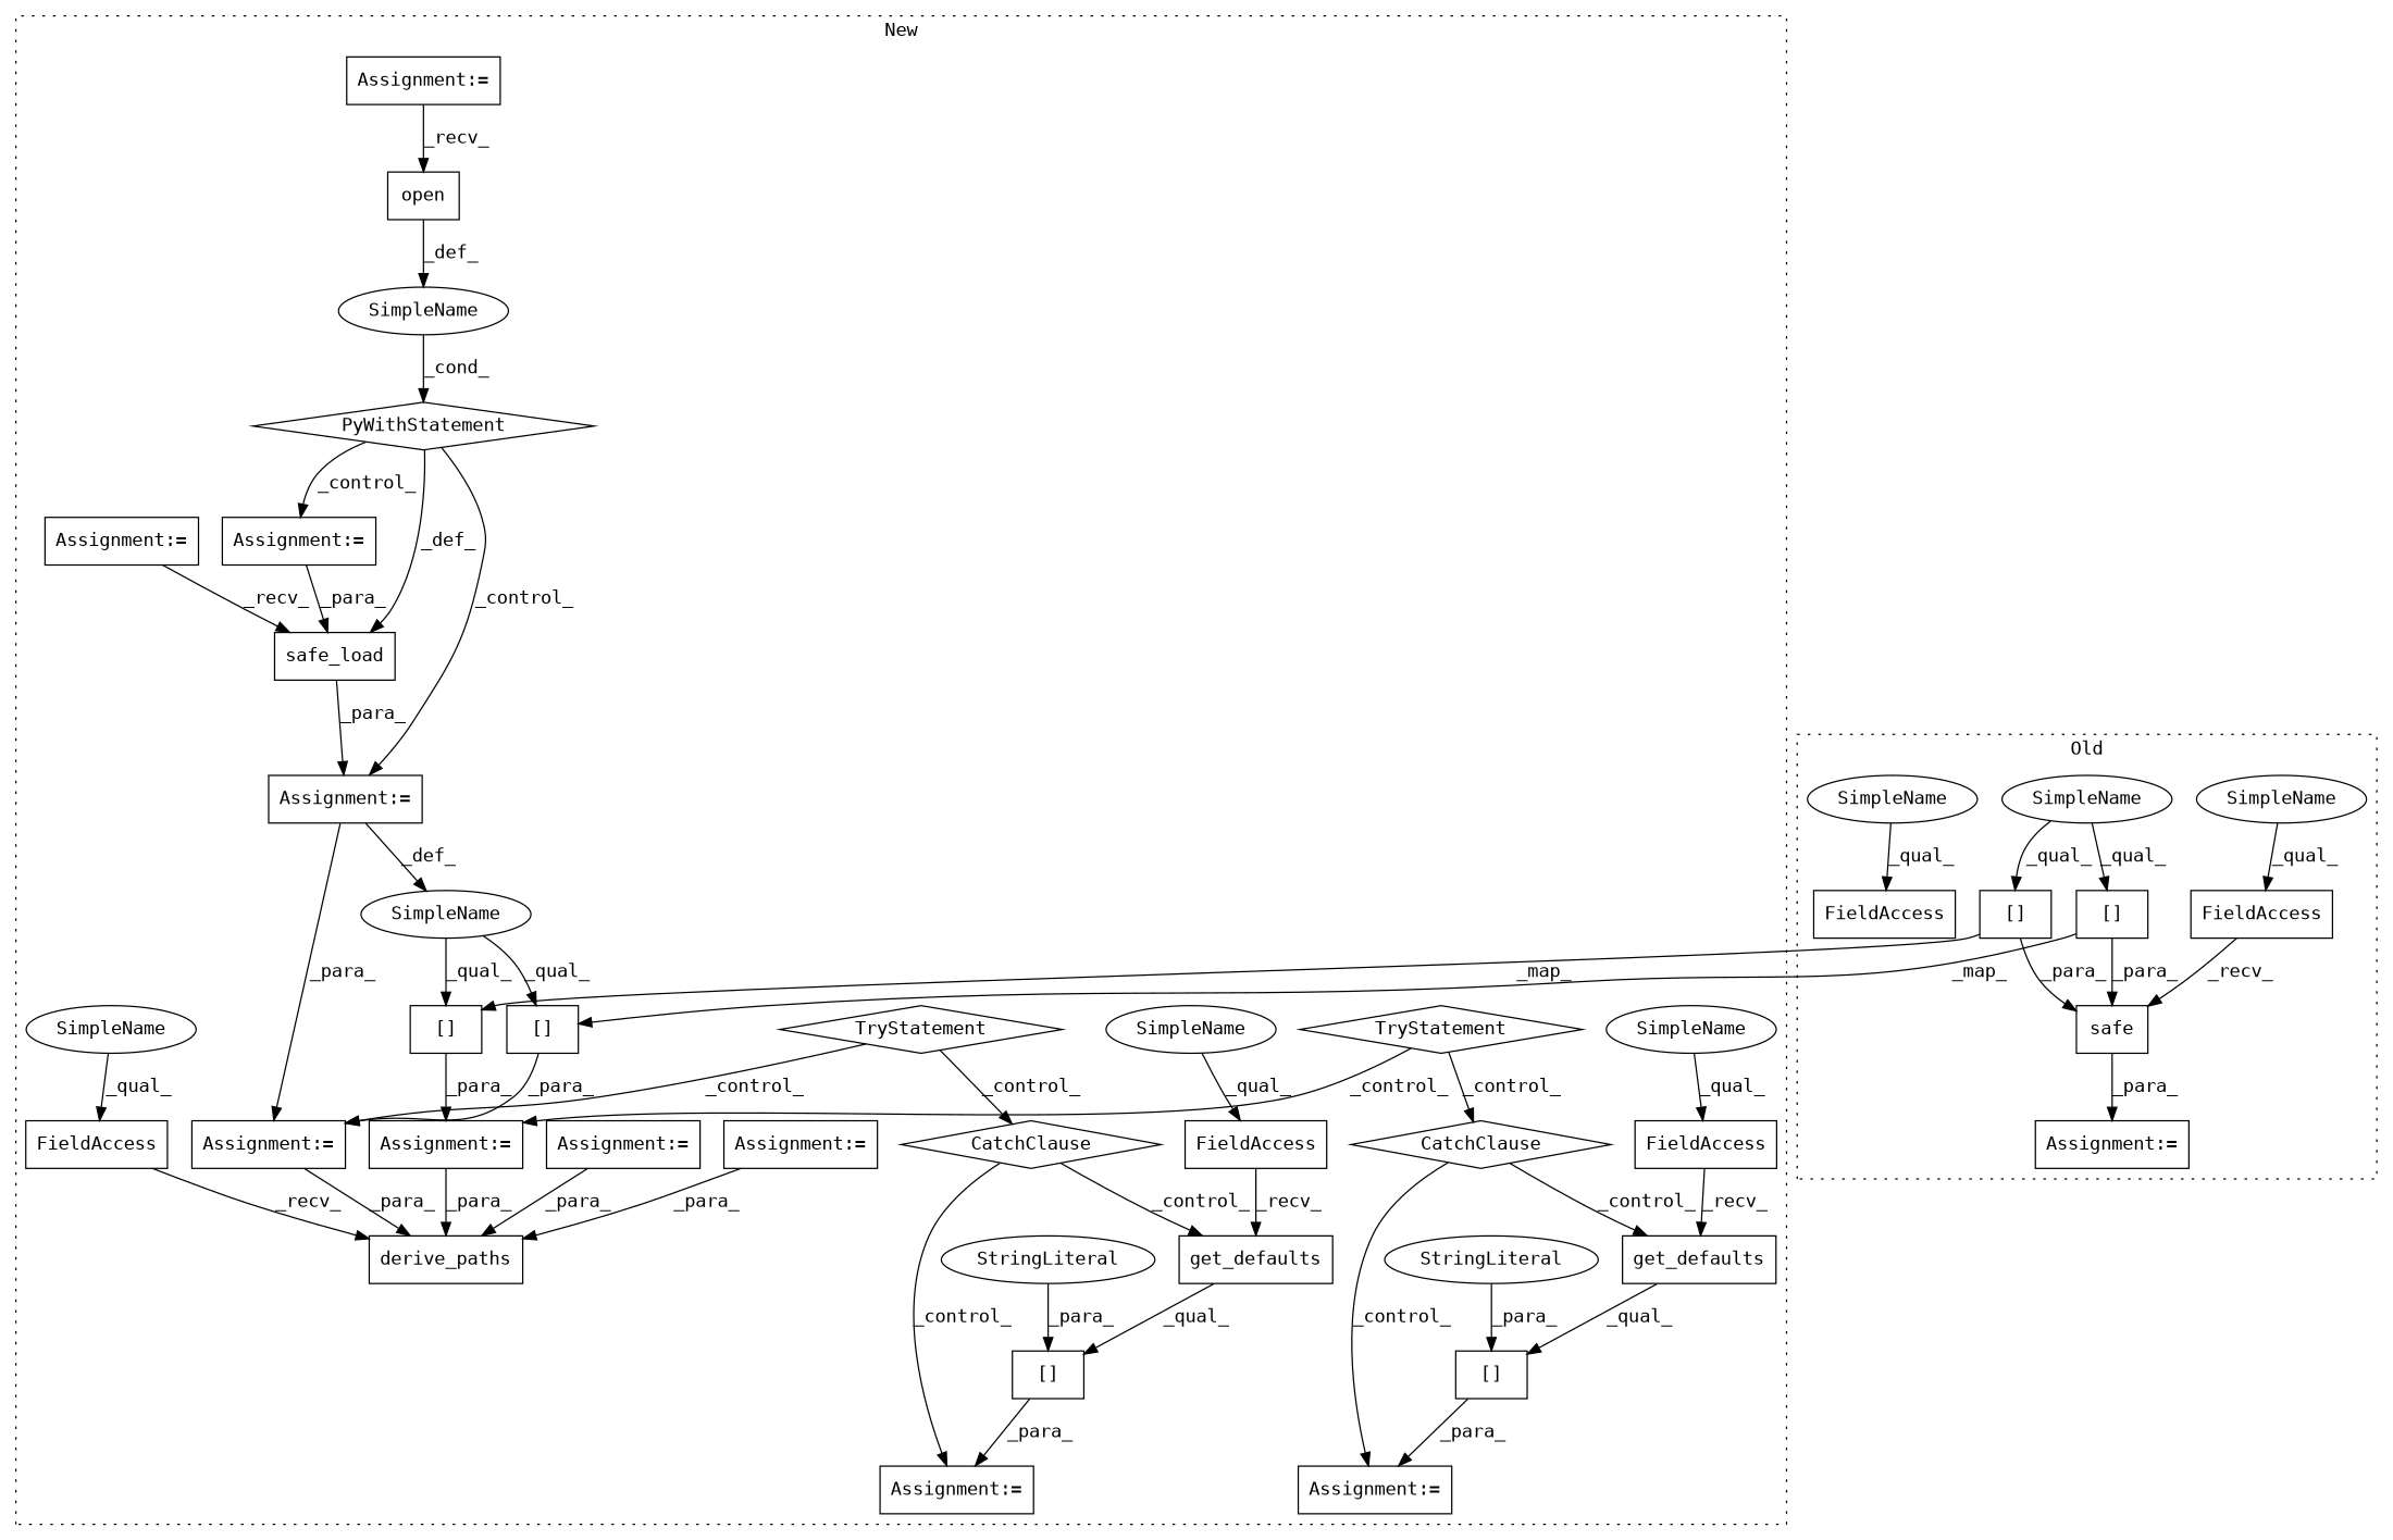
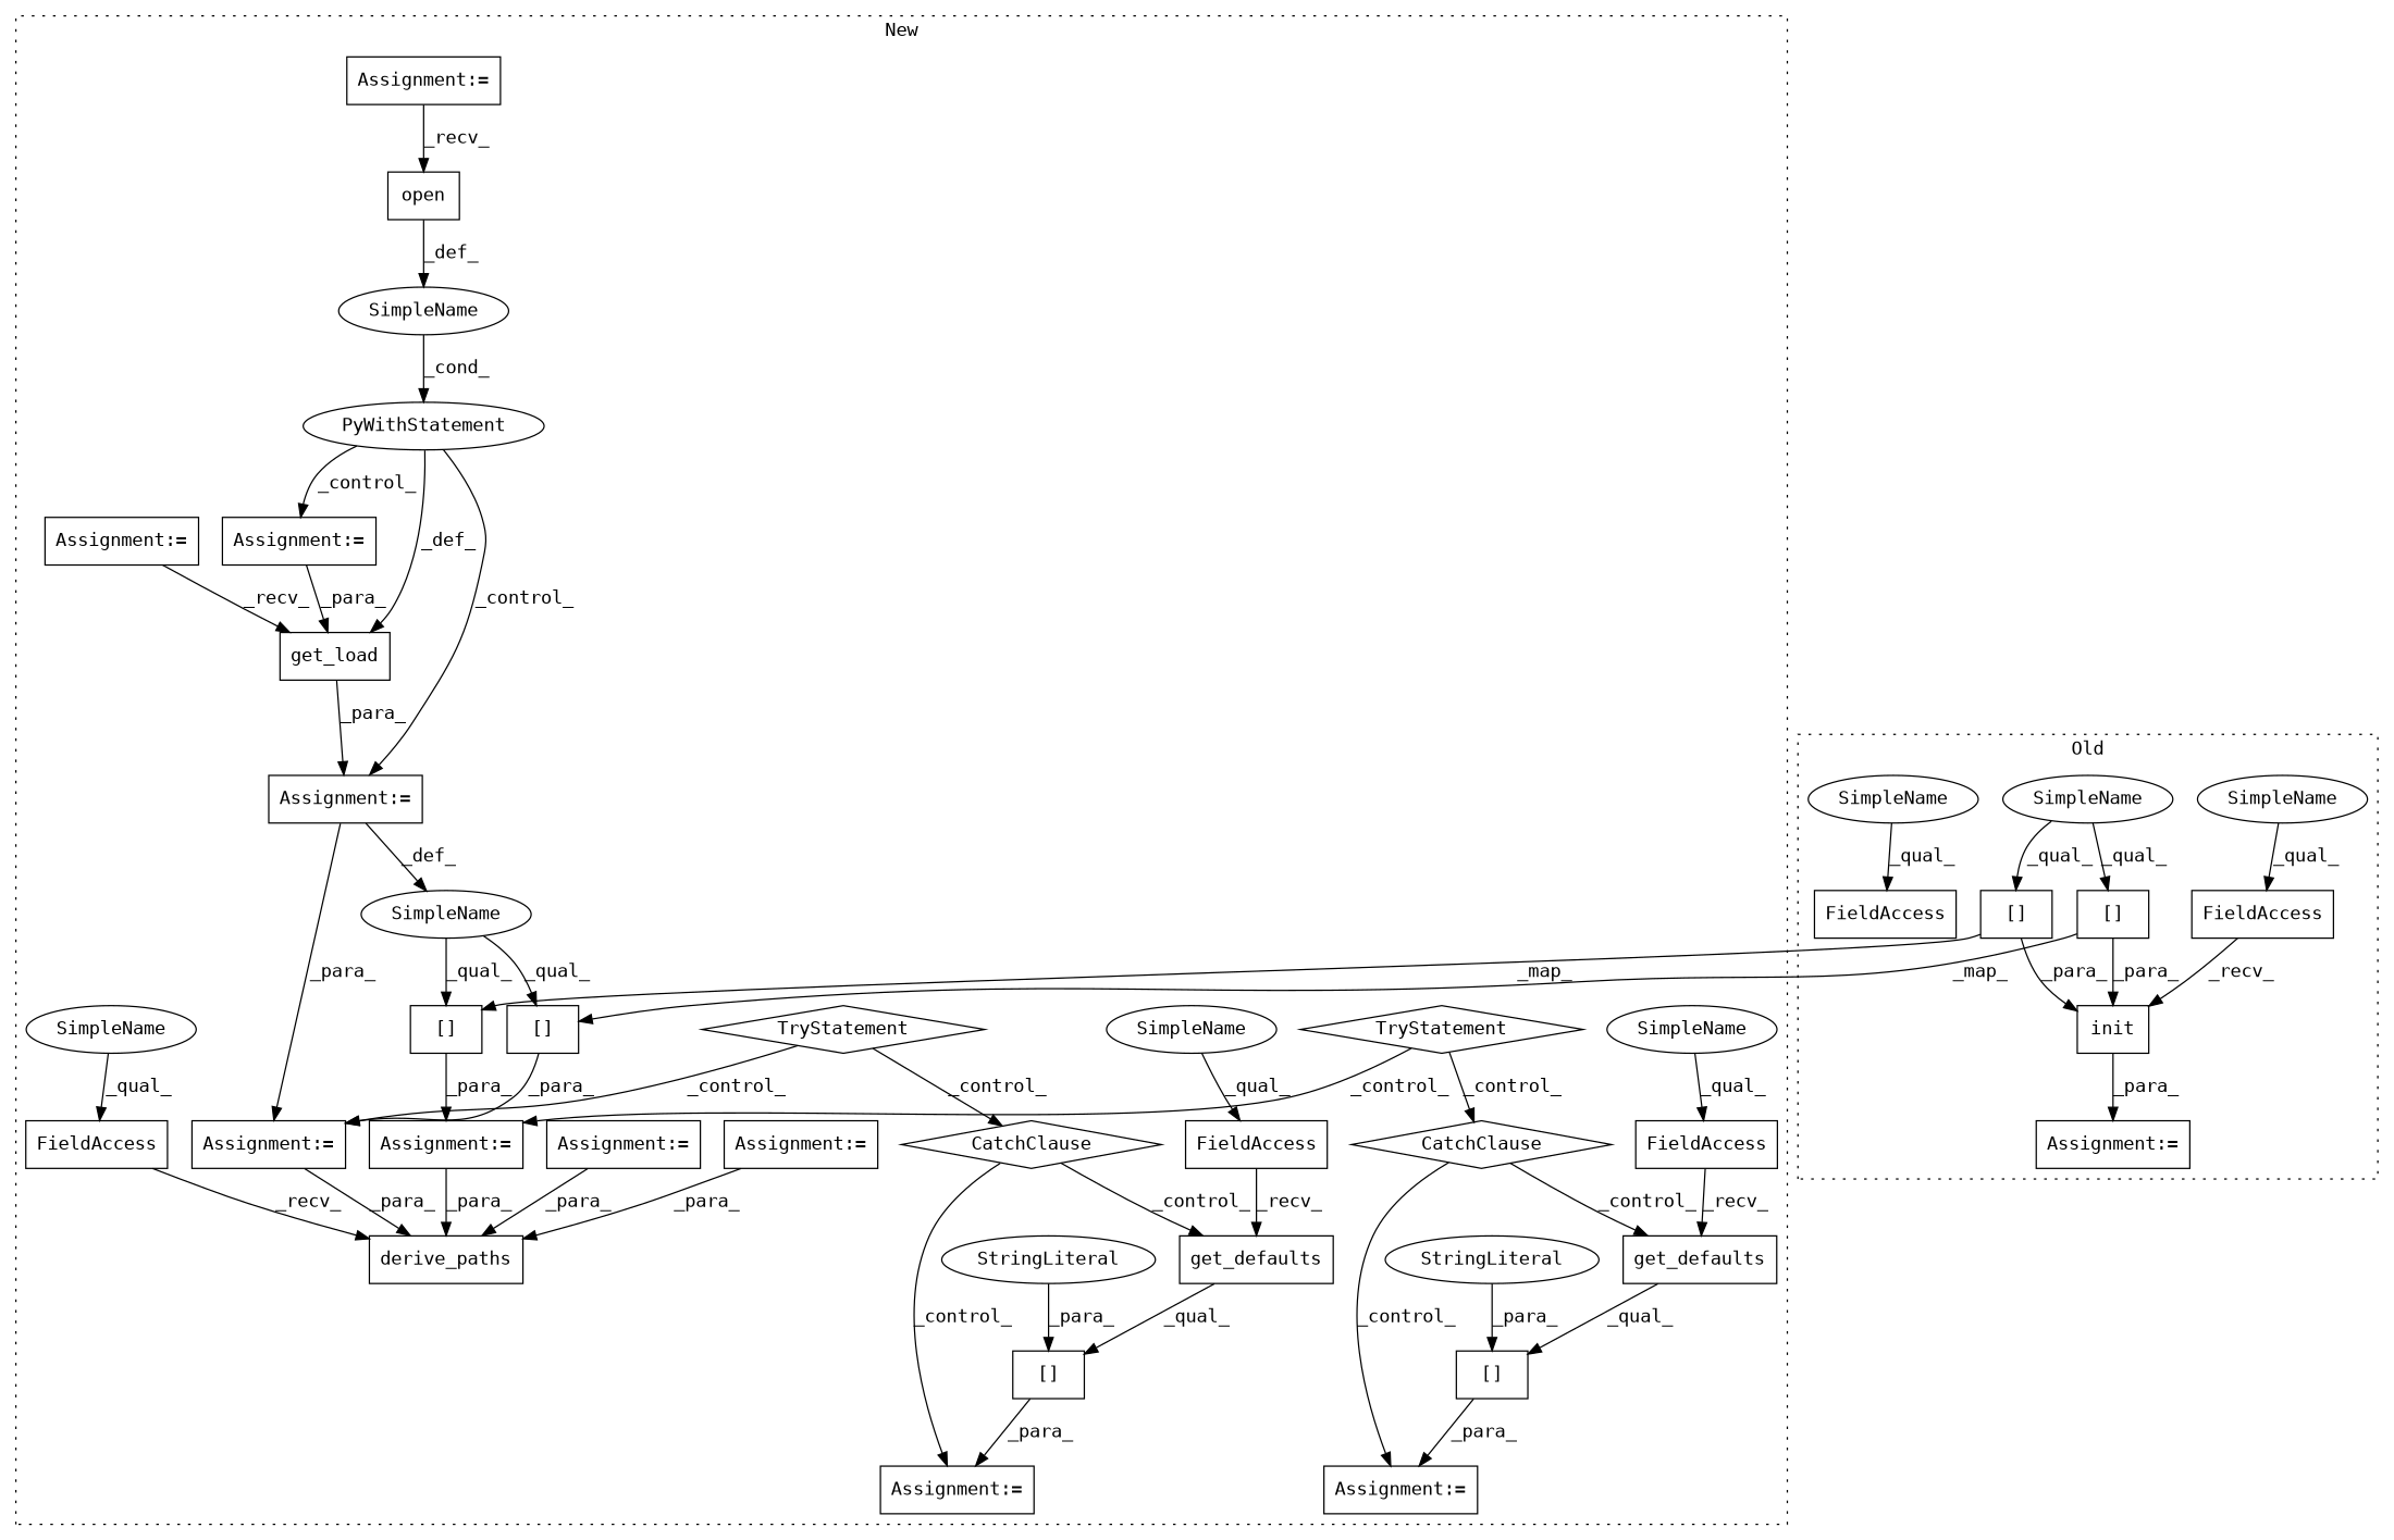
  digraph {
    fontname="DejaVu Sans Mono"
    node [a=7 fontname="DejaVu Sans Mono" l=4 s=1070 shape=box]
    edge [fontname="DejaVu Sans Mono"]
-   n1 [a=32 l="5,1" label=safe s="1084,1143"]
+   n1 [a=32 l="5,1" label=init s="1084,1143"]
    n2 [a=22 l=13 label=FieldAccess]
    n3 [l=1 label="Assignment:=" s=1069]
    n4 [a=2 l="16,1" label="[]" s="1116,1142"]
    n5 [a=2 l="16,1" label="[]" s="1089,1114"]
    n6 [a=42 l=15 label=SimpleName s=980 shape=ellipse]
    n7 [a=22 l=13 label=FieldAccess s=996]
    n8 [a=42 label=SimpleName s=996 shape=ellipse]
    n9 [a=42 label=SimpleName shape=ellipse]
    n10 [a=2 l="30,1" label="[]" s="1467,1507"]
    n11 [a=45 l=10 label=StringLiteral s=1497 shape=ellipse]
    n12 [a=32 l=14 label=get_defaults s=1482]
    n13 [a=22 l=14 label=FieldAccess s=1467]
    n14 [a=12 l="11,2" label=CatchClause s="1417,1448" shape=diamond]
    n15 [a=54 label=TryStatement s=1360 shape=diamond]
    n16 [l=1 label="Assignment:=" s=1466]
    n17 [l=1 label="Assignment:=" s=1380]
    n18 [a=2 l="16,1" label="[]" s="1381,1407"]
    n19 [a=42 l=15 label=SimpleName s=1159 shape=ellipse]
    n20 [a=2 l="16,1" label="[]" s="1224,1249"]
-   n21 [a=32 l="10,1" label=safe_load s="1180,1191"]
+   n21 [a=32 l="10,1" label=get_load s="1180,1191"]
    n22 [a=42 label=SimpleName shape=ellipse l="" s=""]
-   n23 [a=104 l="10,2" label=PyWithStatement s="1081,1130" shape=diamond]
+   n23 [a=104 l="10,2" label=PyWithStatement s="1081,1130" shape=ellipse]
    n24 [l=1 label="Assignment:=" s=1150]
    n25 [l=1 label="Assignment:=" s=1174]
    n26 [label="Assignment:=" s=857]
    n27 [l=7 label="Assignment:=" s=760]
    n28 [l=1 label="Assignment:=" s=1223]
    n29 [a=32 l="13,1" label=derive_paths s="1549,1578"]
    n30 [a=22 l=14 label=FieldAccess s=1534]
    n31 [a=54 label=TryStatement s=1204 shape=diamond]
    n32 [a=12 l="11,2" label=CatchClause s="1259,1290" shape=diamond]
    n33 [a=32 l=14 label=get_defaults s=1323]
    n34 [a=2 l="30,1" label="[]" s="1308,1347"]
    n35 [a=22 l=14 label=FieldAccess s=1308]
    n36 [l=7 label="Assignment:=" s=616]
    n37 [l=1 label="Assignment:=" s=1307]
    n38 [l=8 label="Assignment:=" s=811]
    n39 [a=45 l=9 label=StringLiteral s=1338 shape=ellipse]
    n40 [a=32 l=6 label=open s=1124]
    n41 [a=42 label=SimpleName s=1467 shape=ellipse]
    n42 [a=42 label=SimpleName s=1308 shape=ellipse]
    n43 [a=42 label=SimpleName s=1534 shape=ellipse]
    subgraph cluster_1 {
      label=Old
      style=dotted
      n1
      n2
      n3
      n4
      n5
      n6
      n7
      n8
      n9
    }
    subgraph cluster_2 {
      label=New
      style=dotted
      n10
      n11
      n12
      n13
      n14
      n15
      n16
      n17
      n18
      n19
      n20
      n21
      n22
      n23
      n24
      n25
      n26
      n27
      n28
      n29
      n30
      n31
      n32
      n33
      n34
      n35
      n36
      n37
      n38
      n39
      n40
      n41
      n42
      n43
    }
    n1 -> n3 [label=_para_]
    n2 -> n1 [label=_recv_]
    n4 -> n1 [label=_para_]
    n4 -> n18 [label=_map_]
    n5 -> n1 [label=_para_]
    n5 -> n20 [label=_map_]
    n6 -> n4 [label=_qual_]
    n6 -> n5 [label=_qual_]
    n8 -> n7 [label=_qual_]
    n9 -> n2 [label=_qual_]
    n10 -> n16 [label=_para_]
    n11 -> n10 [label=_para_]
    n12 -> n10 [label=_qual_]
    n13 -> n12 [label=_recv_]
    n14 -> n12 [label=_control_]
    n14 -> n16 [label=_control_]
    n15 -> n14 [label=_control_]
    n15 -> n17 [label=_control_]
    n17 -> n29 [label=_para_]
    n18 -> n17 [label=_para_]
    n19 -> n18 [label=_qual_]
    n19 -> n20 [label=_qual_]
    n20 -> n28 [label=_para_]
    n21 -> n25 [label=_para_]
    n22 -> n23 [label=_cond_]
    n23 -> n21 [label=_def_]
    n23 -> n24 [label=_control_]
    n23 -> n25 [label=_control_]
    n24 -> n21 [label=_para_]
    n25 -> n19 [label=_def_]
    n25 -> n28 [label=_para_]
    n26 -> n21 [label=_recv_]
    n27 -> n40 [label=_recv_]
    n28 -> n29 [label=_para_]
    n30 -> n29 [label=_recv_]
    n31 -> n28 [label=_control_]
    n31 -> n32 [label=_control_]
    n32 -> n33 [label=_control_]
    n32 -> n37 [label=_control_]
    n33 -> n34 [label=_qual_]
    n34 -> n37 [label=_para_]
    n35 -> n33 [label=_recv_]
    n36 -> n29 [label=_para_]
    n38 -> n29 [label=_para_]
    n39 -> n34 [label=_para_]
    n40 -> n22 [label=_def_]
    n41 -> n13 [label=_qual_]
    n42 -> n35 [label=_qual_]
    n43 -> n30 [label=_qual_]
  }
